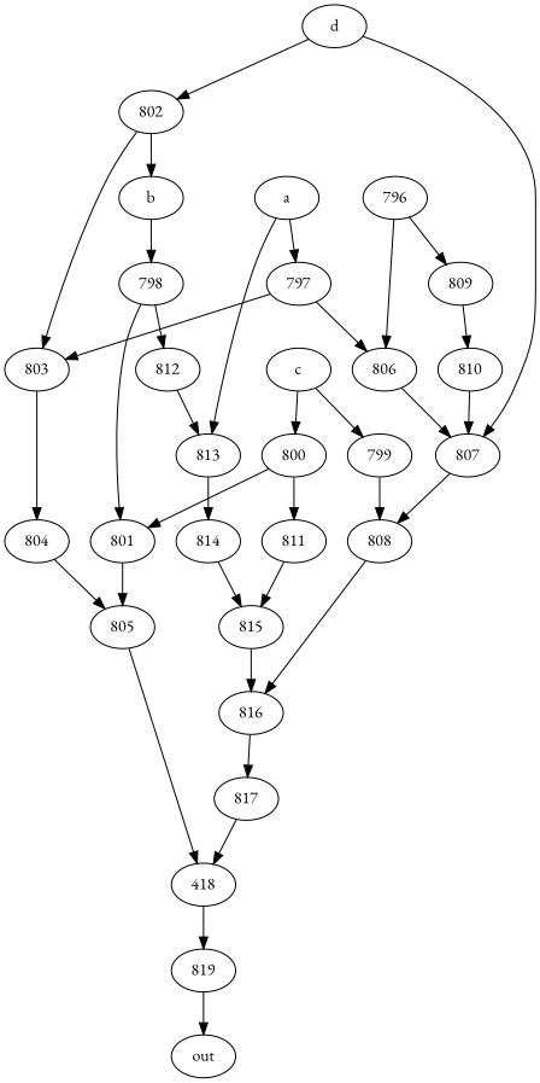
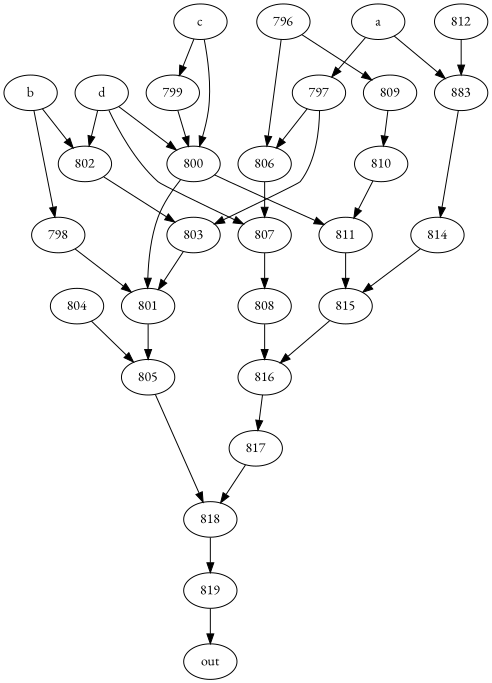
  strict digraph {
    fontname="EB Garamond"
    node [fontname="EB Garamond"]
    edge [fontname="EB Garamond"]
    819
    out
    a
    797
-   813
+   813 [label=883]
    803
    806
    814
    804
    807
    815
    805
    808
    816
-   818 [label=418]
+   818
    817
    b
    798
    802
    801
    812
    809
    810
    811
    c
    799
    800
    d
    796
    819 -> out
    a -> 797
    a -> 813
    797 -> 803
    797 -> 806
    813 -> 814
-   803 -> 804
+   803 -> 801
    806 -> 807
    814 -> 815
    804 -> 805
    807 -> 808
    815 -> 816
    805 -> 818
    808 -> 816
    816 -> 817
    818 -> 819
    817 -> 818
    b -> 798
-   802 -> b
+   b -> 802
    798 -> 801
-   798 -> 812
    802 -> 803
    801 -> 805
    812 -> 813
    809 -> 810
-   810 -> 807
+   810 -> 811
    811 -> 815
    c -> 799
    c -> 800
-   799 -> 808
+   799 -> 800
    800 -> 801
    800 -> 811
    d -> 807
    d -> 802
+   d -> 800
    796 -> 806
    796 -> 809
  }
